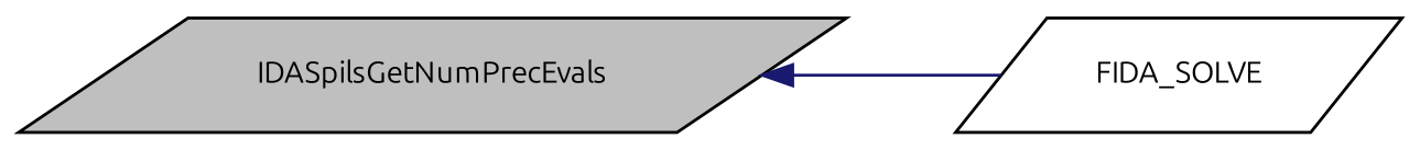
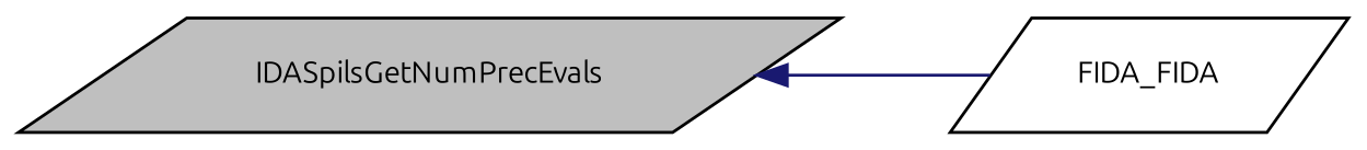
  digraph {
    rankdir=LR
    fontname=Ubuntu
    node [color=black fontname=Ubuntu fontsize=10 shape=parallelogram style=filled]
    n1 [fillcolor=grey75 fontcolor=black height=0.2 label=IDASpilsGetNumPrecEvals width=0.4]
-   n2 [fillcolor=white height=0.2 label=FIDA_SOLVE width=0.4]
+   n2 [fillcolor=white height=0.2 label=FIDA_FIDA width=0.4]
    n1 -> n2 [color=midnightblue dir=back fontname=Ubuntu fontsize=10 labelfontname=Helvetica labelfontsize=10 style=solid]
  }
